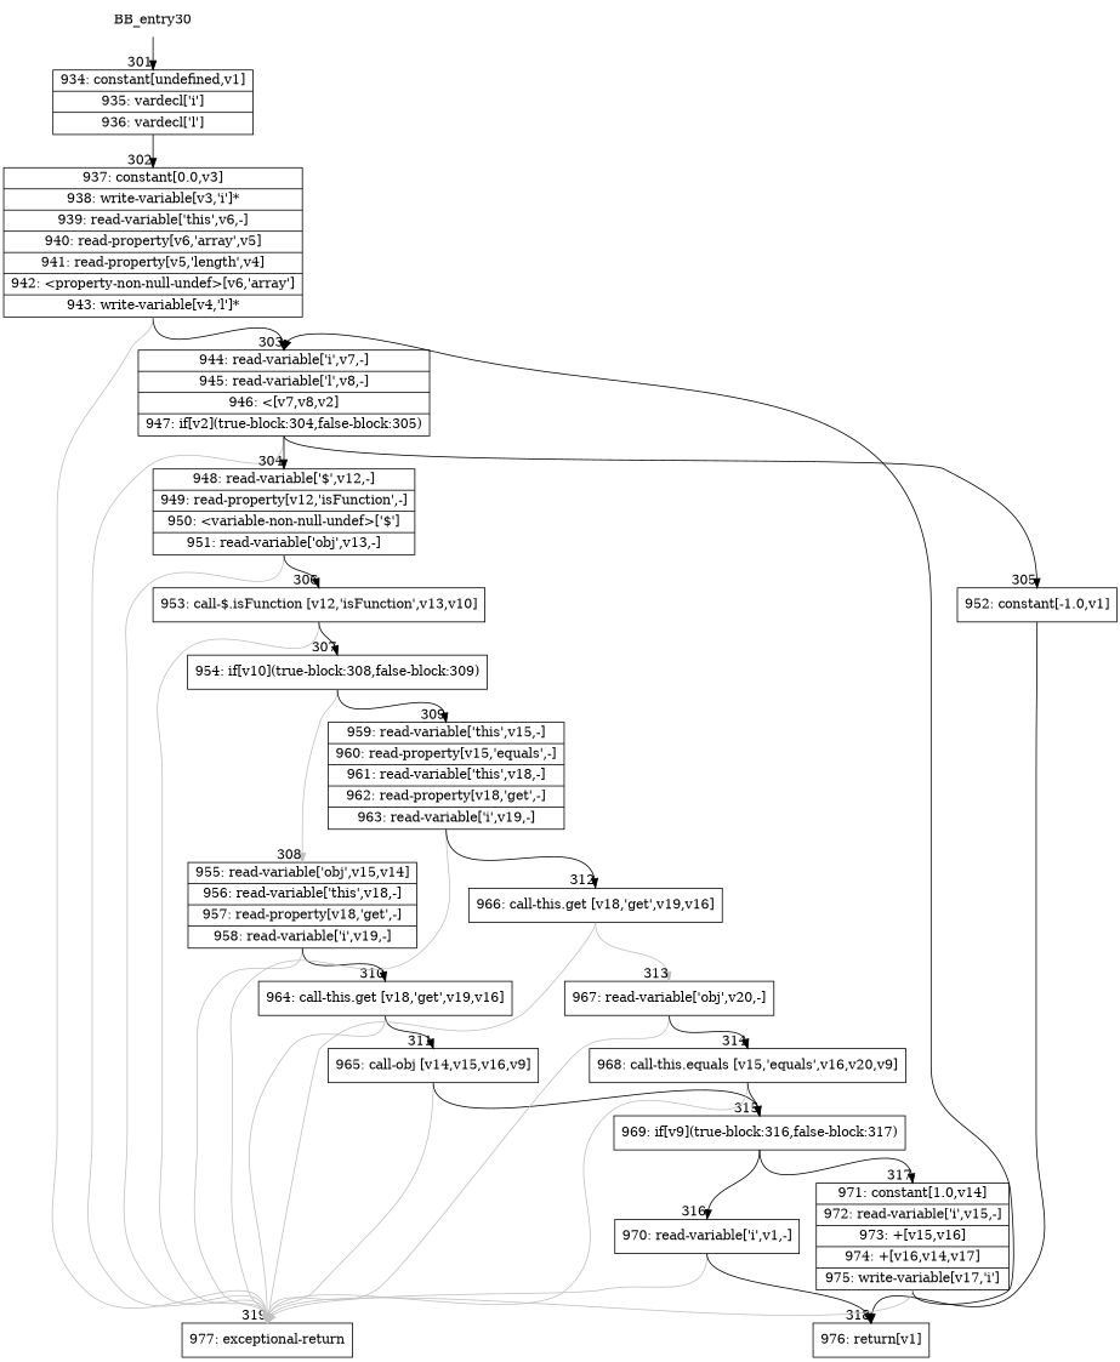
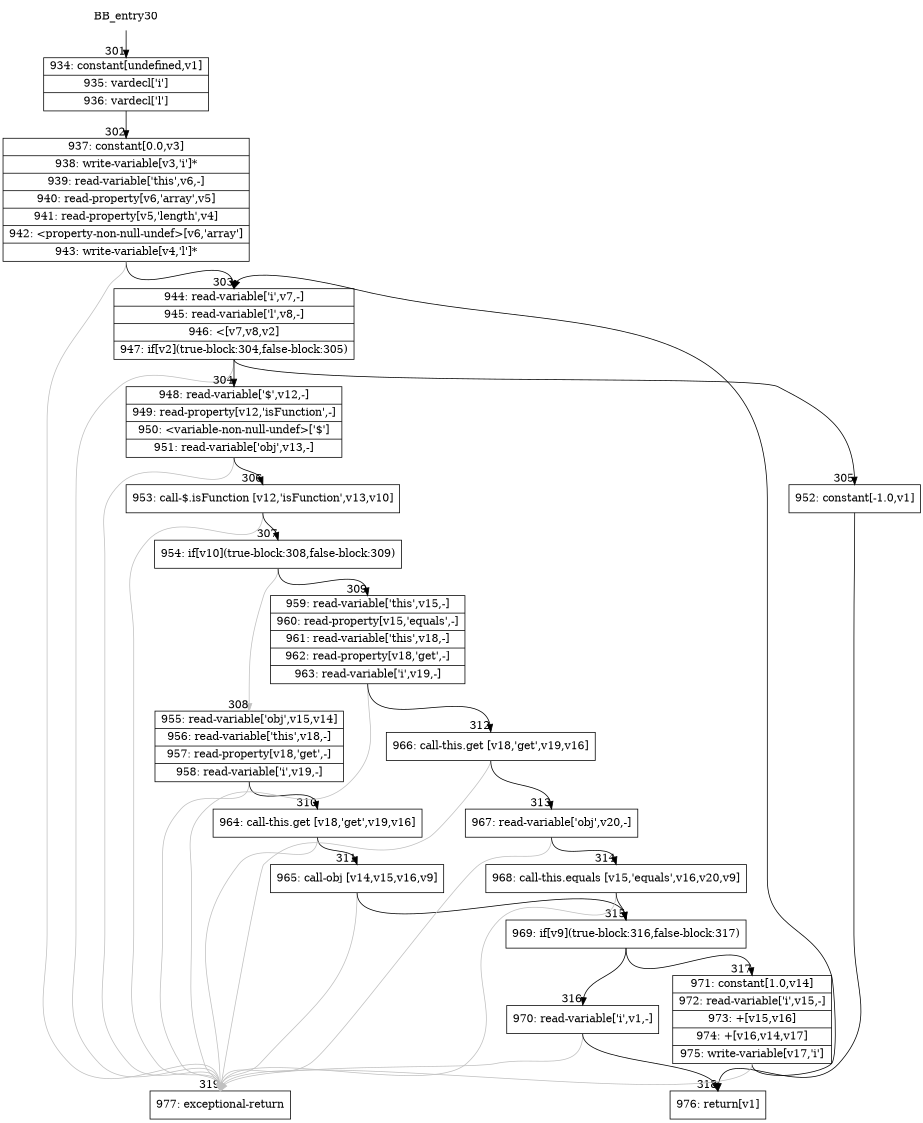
  digraph {
    rankdir=TD
    node [shape=record]
    edge [headport=n tailport=s]
    BB_entry30 [shape=none]
    n2 [label="{934: constant[undefined,v1]|935: vardecl['i']|936: vardecl['l']}"]
    n3 [label="{937: constant[0.0,v3]|938: write-variable[v3,'i']*|939: read-variable['this',v6,-]|940: read-property[v6,'array',v5]|941: read-property[v5,'length',v4]|942: \<property-non-null-undef\>[v6,'array']|943: write-variable[v4,'l']*}"]
    n4 [label="{944: read-variable['i',v7,-]|945: read-variable['l',v8,-]|946: \<[v7,v8,v2]|947: if[v2](true-block:304,false-block:305)}"]
    n5 [label="{977: exceptional-return}"]
    n6 [label="{948: read-variable['$',v12,-]|949: read-property[v12,'isFunction',-]|950: \<variable-non-null-undef\>['$']|951: read-variable['obj',v13,-]}"]
    n7 [label="{952: constant[-1.0,v1]}"]
    n8 [label="{953: call-$.isFunction [v12,'isFunction',v13,v10]}"]
    n9 [label="{976: return[v1]}"]
    n10 [label="{954: if[v10](true-block:308,false-block:309)}"]
    n11 [label="{955: read-variable['obj',v15,v14]|956: read-variable['this',v18,-]|957: read-property[v18,'get',-]|958: read-variable['i',v19,-]}"]
    n12 [label="{959: read-variable['this',v15,-]|960: read-property[v15,'equals',-]|961: read-variable['this',v18,-]|962: read-property[v18,'get',-]|963: read-variable['i',v19,-]}"]
    n13 [label="{964: call-this.get [v18,'get',v19,v16]}"]
    n14 [label="{966: call-this.get [v18,'get',v19,v16]}"]
    n15 [label="{965: call-obj [v14,v15,v16,v9]}"]
    n16 [label="{967: read-variable['obj',v20,-]}"]
    n17 [label="{969: if[v9](true-block:316,false-block:317)}"]
    n18 [label="{968: call-this.equals [v15,'equals',v16,v20,v9]}"]
    n19 [label="{970: read-variable['i',v1,-]}"]
    n20 [label="{971: constant[1.0,v14]|972: read-variable['i',v15,-]|973: +[v15,v16]|974: +[v16,v14,v17]|975: write-variable[v17,'i']}"]
    BB_entry30 -> n2 [headlabel="    301"]
    n2 -> n3 [headlabel="      302"]
    n3 -> n4 [headlabel="      303"]
    n3 -> n5 [color=gray headlabel="      319"]
    n4 -> n5 [color=gray]
    n4 -> n6 [headlabel="      304"]
    n4 -> n7 [headlabel="      305"]
    n6 -> n5 [color=gray]
    n6 -> n8 [headlabel="      306"]
    n7 -> n9 [headlabel="      318"]
    n8 -> n5 [color=gray]
    n8 -> n10 [headlabel="      307"]
    n10 -> n11 [color=gray headlabel="      308"]
    n10 -> n12 [headlabel="      309"]
    n11 -> n5 [color=gray]
    n11 -> n13 [headlabel="      310"]
    n12 -> n5 [color=gray]
    n12 -> n14 [headlabel="      312"]
    n13 -> n5 [color=gray]
    n13 -> n15 [headlabel="      311"]
    n14 -> n5 [color=gray]
-   n14 -> n16 [headlabel="      313" color=gray]
+   n14 -> n16 [headlabel="      313"]
    n15 -> n5 [color=gray]
    n15 -> n17 [headlabel="      315"]
    n16 -> n5 [color=gray]
    n16 -> n18 [headlabel="      314"]
    n17 -> n19 [headlabel="      316"]
    n17 -> n20 [headlabel="      317"]
    n18 -> n5 [color=gray]
    n18 -> n17
    n19 -> n5 [color=gray]
    n19 -> n9
    n20 -> n4
    n20 -> n5 [color=gray]
  }
